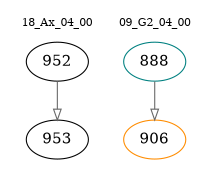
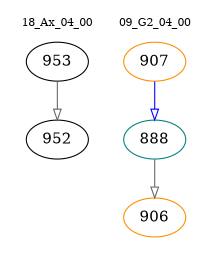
  digraph {
    node [color=black]
    edge [arrowhead=onormal color=gray40]
    n1 [label=953]
    n2 [label=952]
+   n3 [color=darkorange label=907]
    n4 [color=teal label=888]
    n5 [color=darkorange label=906]
    subgraph cluster_1 {
      color=white
      fontsize=10
      label="18_Ax_04_00"
      n1
      n2
    }
    subgraph cluster_2 {
      color=white
      fontsize=10
      label="09_G2_04_00"
+     n3
      n4
      n5
    }
-   n2 -> n1
+   n1 -> n2
+   n3 -> n4 [color=blue]
    n4 -> n5
  }
